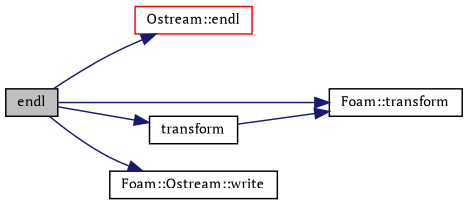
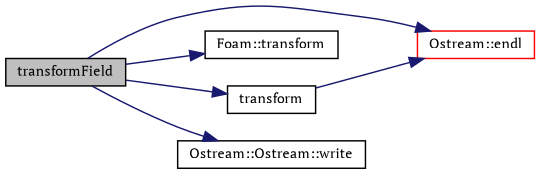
  digraph {
    fontname="PT Serif"
    rankdir=LR
    node [color=black fontname="PT Serif" fontsize=10 shape=record]
    edge [color=midnightblue fontname="PT Serif" fontsize=10 labelfontname=Helvetica labelfontsize=10 style=solid]
-   n1 [fillcolor=grey75 fontcolor=black height=0.2 label=endl style=filled width=0.4]
+   n1 [fillcolor=grey75 fontcolor=black height=0.2 label=transformField style=filled width=0.4]
    n2 [color=red height=0.2 label="Ostream::endl" width=0.4]
    n3 [height=0.2 label="Foam::transform" width=0.4]
    n4 [height=0.2 label=transform width=0.4]
-   n5 [height=0.2 label="Foam::Ostream::write" width=0.4]
+   n5 [height=0.2 label="Ostream::Ostream::write" width=0.4]
    n1 -> n2
    n1 -> n3
    n1 -> n4
    n1 -> n5
-   n4 -> n3
+   n4 -> n2
  }
